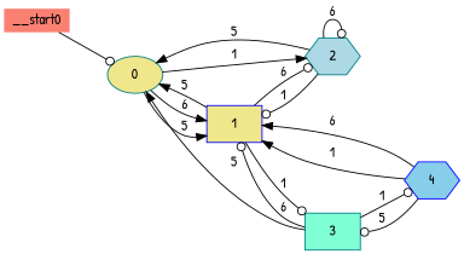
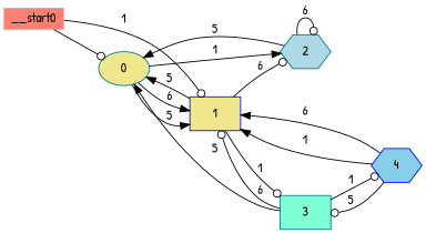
  digraph {
    fontname="Patrick Hand"
    rankdir=LR
    node [color=teal fillcolor=khaki fontname="Patrick Hand" shape=box style=filled]
    edge [arrowhead=normal fontname="Patrick Hand"]
    n1 [label=0 shape=ellipse]
    n2 [color=blue label=1]
    n3 [fillcolor=lightblue label=2 shape=hexagon]
    n4 [fillcolor=aquamarine label=3]
    n5 [color=blue fillcolor=skyblue label=4 shape=hexagon]
    __start0 [color=blue fillcolor=salmon height=0 shape=none width=0]
    n1 -> n2 [label=6]
    n1 -> n2 [label=5]
    n1 -> n3 [label=1]
    n2 -> n1 [label=5]
    n2 -> n3 [arrowhead=odot label=6]
    n2 -> n4 [arrowhead=odot label=1]
    n3 -> n1 [label=5]
-   n3 -> n2 [arrowhead=odot label=1]
+   __start0 -> n2 [arrowhead=odot label=1]
    n3 -> n3 [arrowhead=odot label=6]
    n4 -> n1 [label=5]
    n4 -> n2 [arrowhead=odot label=6]
    n4 -> n5 [arrowhead=odot label=1]
    n5 -> n2 [label=6]
    n5 -> n2 [label=1]
    n5 -> n4 [arrowhead=odot label=5]
    __start0 -> n1 [arrowhead=odot]
  }
